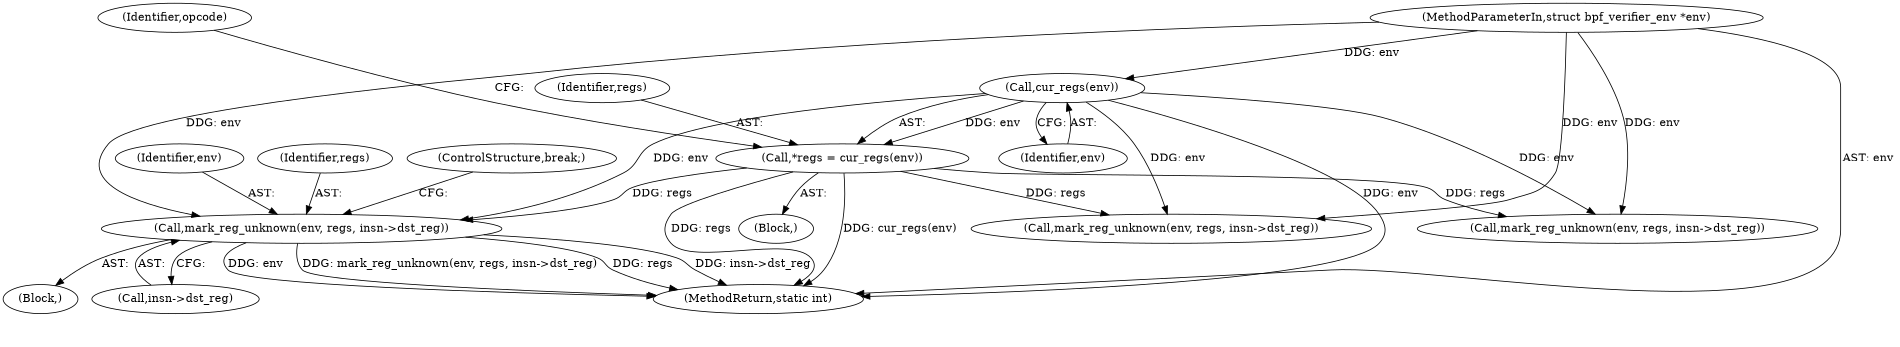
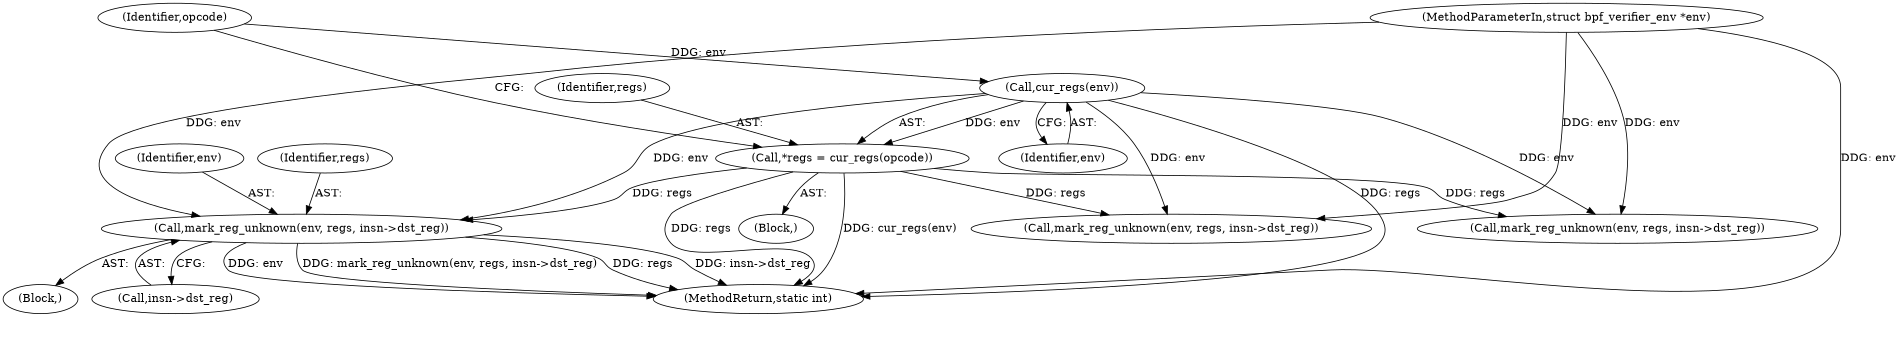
  digraph {
    n1 [label="(Call,mark_reg_unknown(env, regs, insn->dst_reg))"]
    n2 [label="(Block,)"]
    n3 [label="(Call,insn->dst_reg)"]
    n4 [label="(MethodReturn,static int)"]
    n5 [label="(Call,cur_regs(env))"]
-   n6 [label="(Call,*regs = cur_regs(env))"]
+   n6 [label="(Call,*regs = cur_regs(opcode))"]
    n7 [label="(Call,mark_reg_unknown(env, regs, insn->dst_reg))"]
    n8 [label="(Call,mark_reg_unknown(env, regs, insn->dst_reg))"]
    n9 [label="(Identifier,env)"]
    n10 [label="(Block,)"]
    n11 [label="(MethodParameterIn,struct bpf_verifier_env *env)"]
    n12 [label="(Identifier,env)"]
    n13 [label="(Identifier,regs)"]
    n14 [label="(Identifier,regs)"]
-   n15 [label="(ControlStructure,break;)"]
    n16 [label="(Identifier,opcode)"]
    n1 -> n2 [label="AST: "]
    n1 -> n3 [label="CFG: "]
    n1 -> n4 [label="DDG: insn->dst_reg"]
    n1 -> n4 [label="DDG: env"]
    n1 -> n4 [label="DDG: mark_reg_unknown(env, regs, insn->dst_reg)"]
    n1 -> n4 [label="DDG: regs"]
    n3 -> n1 [label="AST: "]
    n5 -> n1 [label="DDG: env"]
-   n5 -> n4 [label="DDG: env"]
+   n5 -> n4 [label="DDG: regs"]
    n5 -> n6 [label="AST: "]
    n5 -> n6 [label="DDG: env"]
    n5 -> n7 [label="DDG: env"]
    n5 -> n8 [label="DDG: env"]
    n5 -> n9 [label="CFG: "]
    n6 -> n1 [label="DDG: regs"]
    n6 -> n4 [label="DDG: regs"]
    n6 -> n4 [label="DDG: cur_regs(env)"]
    n6 -> n7 [label="DDG: regs"]
    n6 -> n8 [label="DDG: regs"]
    n6 -> n10 [label="AST: "]
    n9 -> n5 [label="AST: "]
    n11 -> n1 [label="DDG: env"]
-   n11 -> n4 [label="AST: env"]
-   n11 -> n5 [label="DDG: env"]
+   n11 -> n4 [label="DDG: env"]
+   n16 -> n5 [label="DDG: env"]
    n11 -> n7 [label="DDG: env"]
    n11 -> n8 [label="DDG: env"]
    n12 -> n1 [label="AST: "]
    n13 -> n6 [label="AST: "]
    n14 -> n1 [label="AST: "]
-   n15 -> n1 [label="CFG: "]
    n16 -> n6 [label="CFG: "]
  }
